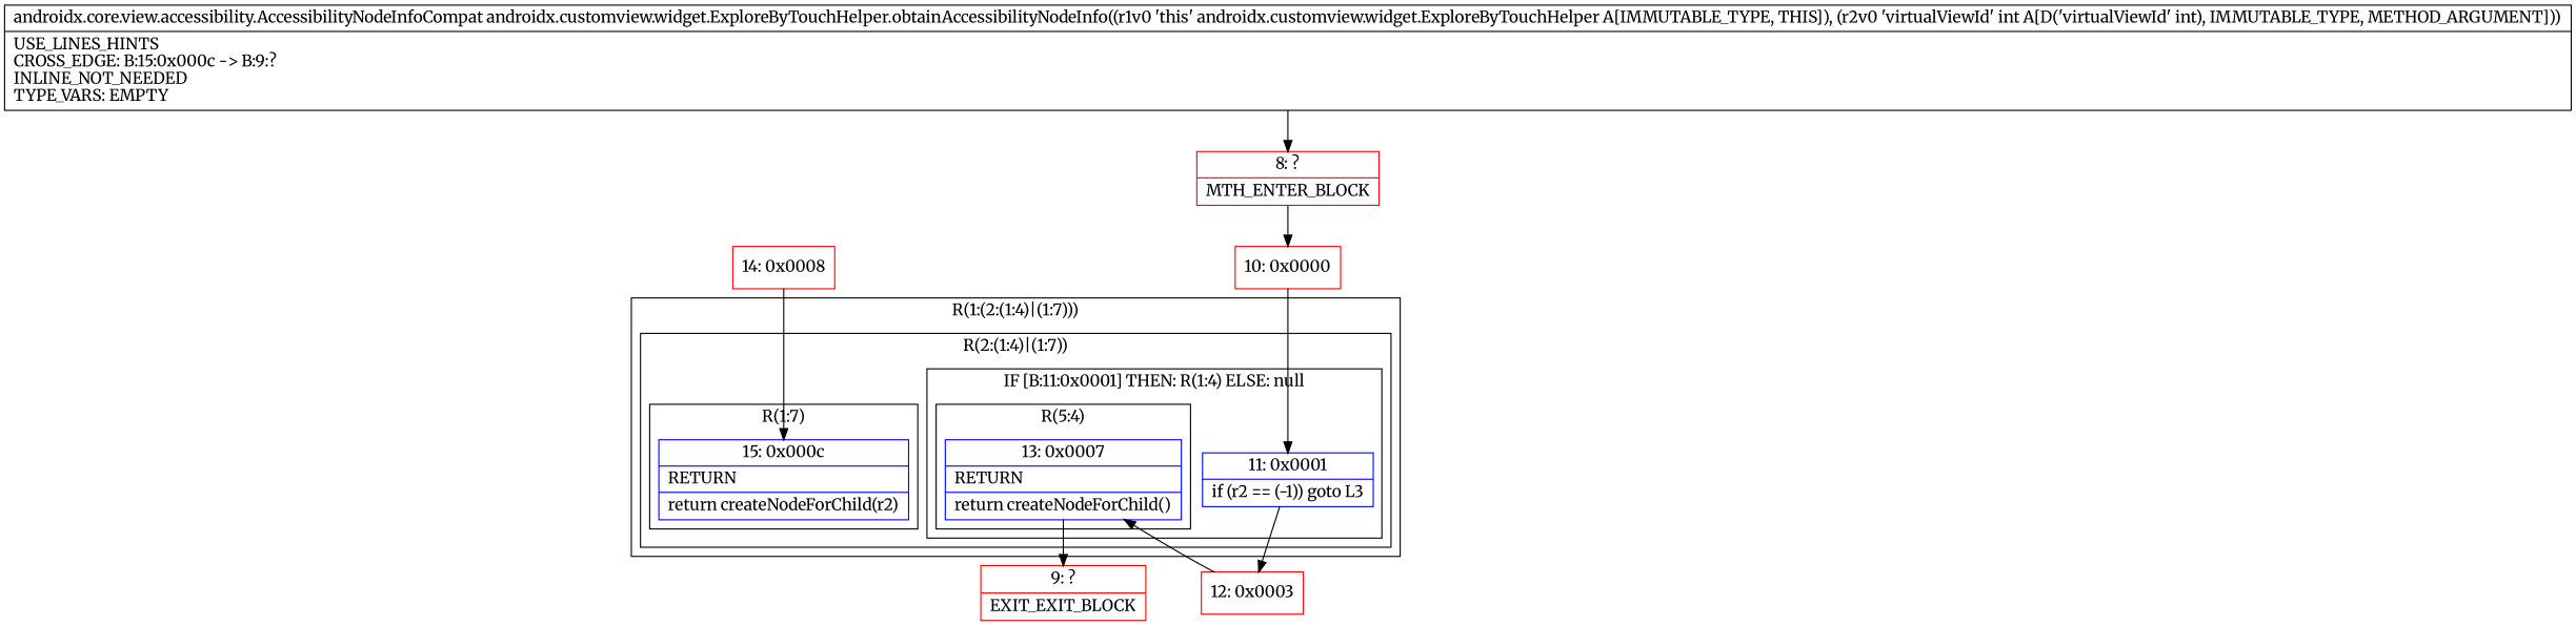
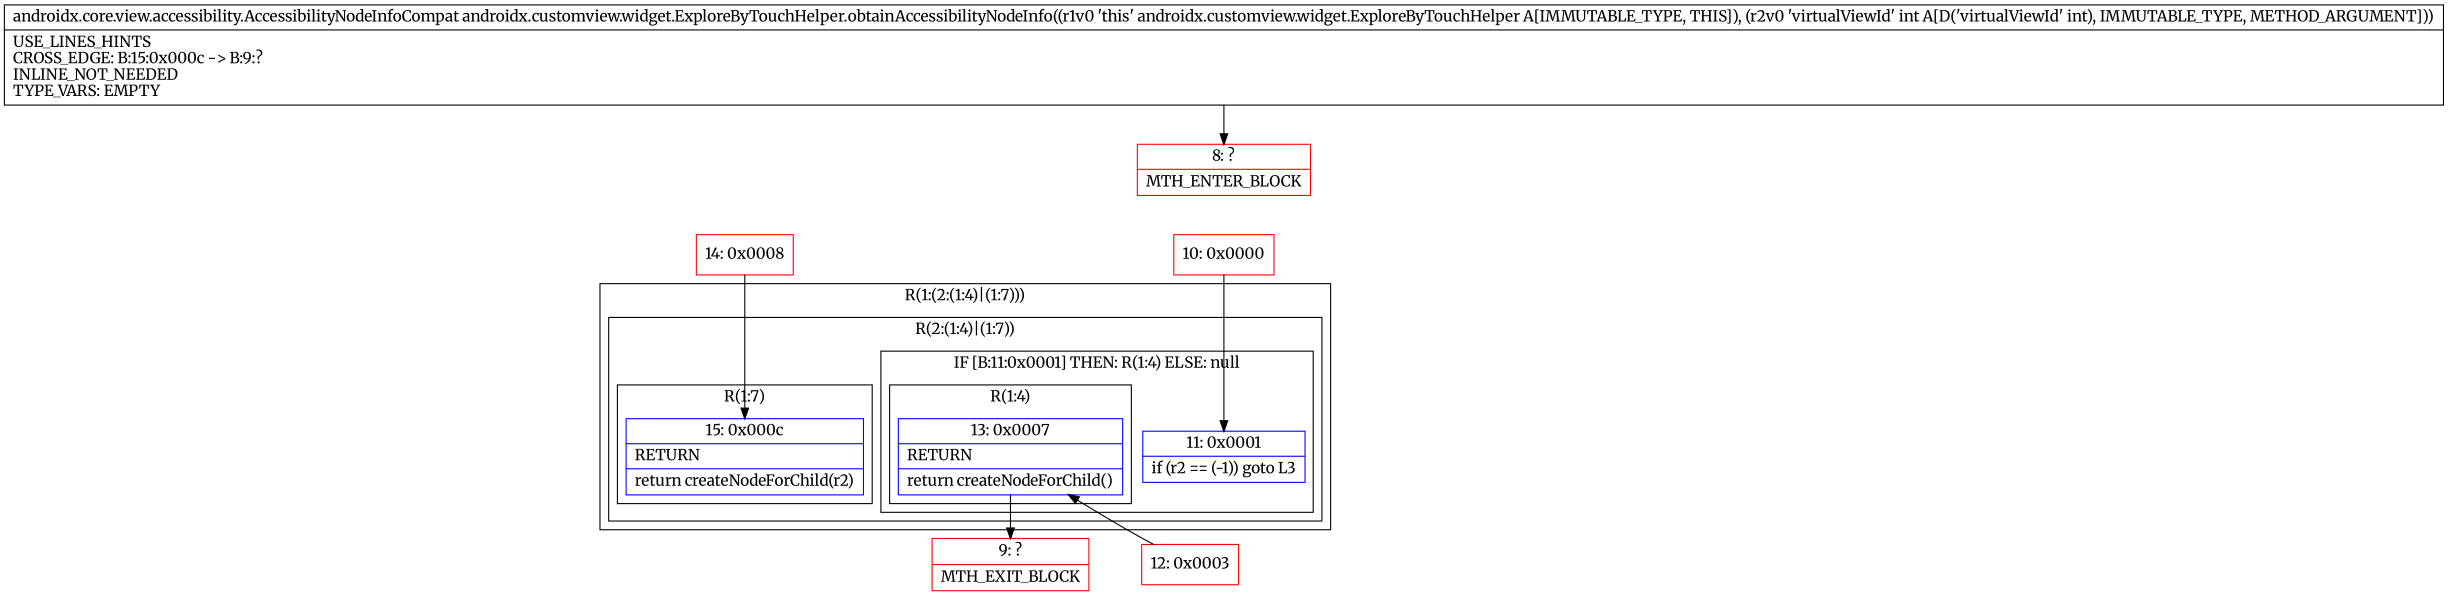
  digraph {
    fontname=Merriweather
    node [color=red fontname=Merriweather shape=record]
    edge [fontname=Merriweather]
    n1 [color=blue label="{13\:\ 0x0007|RETURN\l|return createNodeForChild()\l}"]
    n2 [color=blue label="{11\:\ 0x0001|if (r2 == (\-1)) goto L3\l}"]
    n3 [color=blue label="{15\:\ 0x000c|RETURN\l|return createNodeForChild(r2)\l}"]
-   n4 [label="{9\:\ ?|EXIT_EXIT_BLOCK\l}"]
+   n4 [label="{9\:\ ?|MTH_EXIT_BLOCK\l}"]
    n5 [label="{12\:\ 0x0003}"]
    n6 [label="{14\:\ 0x0008}"]
    n7 [label="{8\:\ ?|MTH_ENTER_BLOCK\l}"]
    n8 [label="{10\:\ 0x0000}"]
    n9 [label="{androidx.core.view.accessibility.AccessibilityNodeInfoCompat androidx.customview.widget.ExploreByTouchHelper.obtainAccessibilityNodeInfo((r1v0 'this' androidx.customview.widget.ExploreByTouchHelper A[IMMUTABLE_TYPE, THIS]), (r2v0 'virtualViewId' int A[D('virtualViewId' int), IMMUTABLE_TYPE, METHOD_ARGUMENT]))  | USE_LINES_HINTS\lCROSS_EDGE: B:15:0x000c \-\> B:9:?\lINLINE_NOT_NEEDED\lTYPE_VARS: EMPTY\l}" color=""]
    subgraph cluster_1 {
      label="R(1:(2:(1:4)|(1:7)))"
      subgraph cluster_2 {
        label="R(2:(1:4)|(1:7))"
        subgraph cluster_3 {
          label="IF [B:11:0x0001] THEN: R(1:4) ELSE: null"
          n2
          subgraph cluster_4 {
-           label="R(5:4)"
+           label="R(1:4)"
            n1
          }
        }
        subgraph cluster_5 {
          label="R(1:7)"
          n3
        }
      }
    }
    n1 -> n4
-   n2 -> n5
    n5 -> n1
    n6 -> n3
-   n7 -> n8
    n8 -> n2
    n9 -> n7
  }
